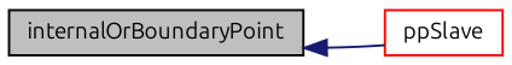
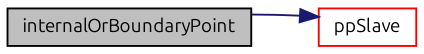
  digraph {
    rankdir=LR
    fontname=Ubuntu
    node [fontname=Ubuntu fontsize=10 shape=record]
    n1 [color=black fillcolor=grey75 fontcolor=black height=0.2 label=internalOrBoundaryPoint style=filled width=0.4]
    n2 [color=red height=0.2 label=ppSlave width=0.4]
-   n1 -> n2 [color=midnightblue dir=back fontname=Ubuntu fontsize=10 labelfontname=Helvetica labelfontsize=10 style=solid]
+   n2 -> n1 [color=midnightblue dir=back fontname=Ubuntu fontsize=10 labelfontname=Helvetica labelfontsize=10 style=solid]
  }
